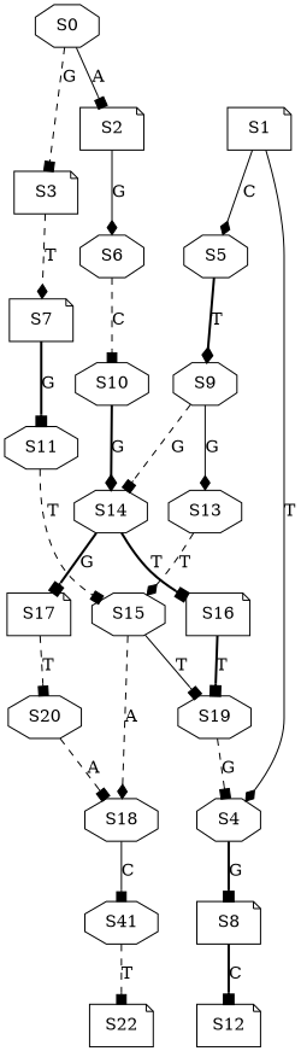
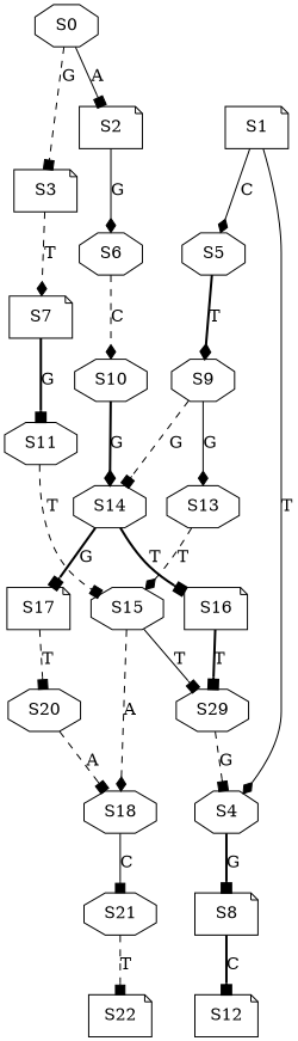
  strict digraph {
    node [shape=octagon]
    edge [arrowhead=box style=dashed]
    S2 [shape=note]
    S0
    S3 [shape=note]
    S1 [shape=note]
    S4
    S5
    S6
    S7 [shape=note]
    S8 [shape=note]
    S9
    S10
    S11
    S12 [shape=note]
    S13
    S14
    S15
    S16 [shape=note]
    S17 [shape=note]
    S18
-   S19
+   S19 [label=S29]
    S20
-   S21 [label=S41]
+   S21
    S22 [shape=note]
    S2 -> S6 [arrowhead=diamond label=G style=solid]
    S0 -> S2 [label=A style=solid]
    S0 -> S3 [label=G]
    S3 -> S7 [arrowhead=diamond label=T]
    S1 -> S4 [arrowhead=diamond label=T style=solid]
    S1 -> S5 [arrowhead=diamond label=C style=solid]
    S4 -> S8 [label=G style=bold]
    S5 -> S9 [arrowhead=diamond label=T style=bold]
-   S6 -> S10 [label=C]
+   S6 -> S10 [arrowhead=diamond label=C]
    S7 -> S11 [label=G style=bold]
    S8 -> S12 [label=C style=bold]
    S9 -> S13 [arrowhead=diamond label=G style=solid]
    S9 -> S14 [label=G]
    S10 -> S14 [arrowhead=diamond label=G style=bold]
    S11 -> S15 [label=T]
    S13 -> S15 [arrowhead=diamond label=T]
    S14 -> S16 [label=T style=bold]
    S14 -> S17 [label=G style=bold]
    S15 -> S18 [arrowhead=diamond label=A]
    S15 -> S19 [label=T style=solid]
    S16 -> S19 [label=T style=bold]
    S17 -> S20 [label=T]
    S18 -> S21 [label=C style=solid]
    S19 -> S4 [label=G]
    S20 -> S18 [label=A]
    S21 -> S22 [label=T]
  }
